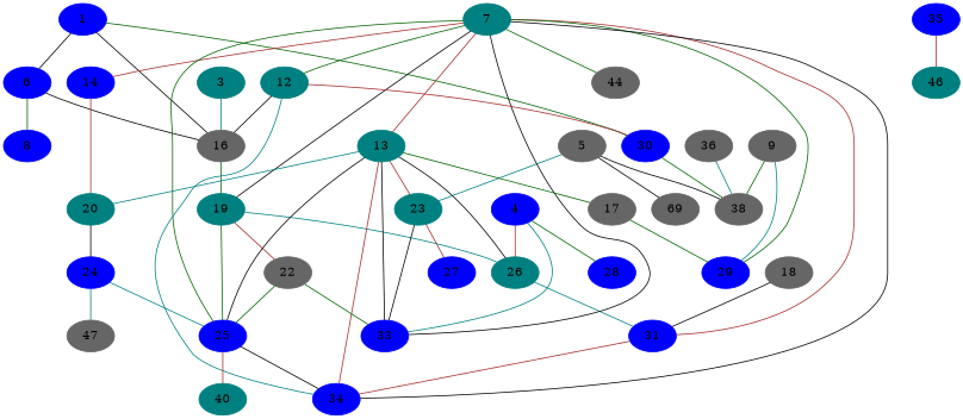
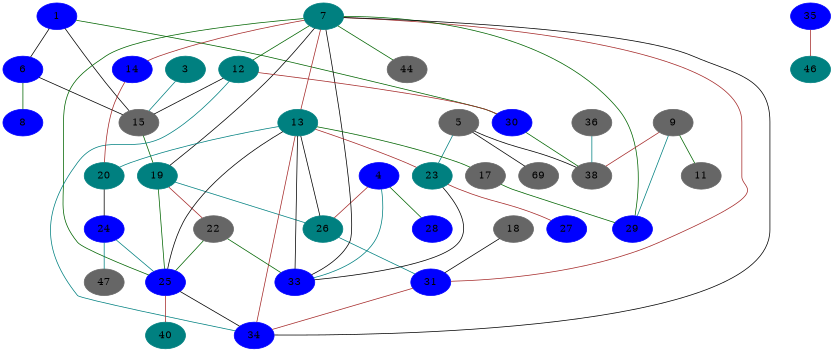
  graph {
    node [color=blue style=filled]
    edge [color=black weight=1.0]
    1
    6
-   15 [color=gray40 label=16]
+   15 [color=gray40]
    30
    8
    19 [color=teal]
    38 [color=gray40]
    3 [color=teal]
    26 [color=teal]
    4
    28
    33
    31
    5 [color=gray40]
    23 [color=teal]
    n16 [color=gray40 label=69]
    27
    7 [color=teal]
    12 [color=teal]
    13 [color=teal]
    14
    25
    29
    34
    44 [color=gray40]
    17 [color=gray40]
    20 [color=teal]
    22 [color=gray40]
    40 [color=teal]
    9 [color=gray40]
+   11 [color=gray40]
    24
    18 [color=gray40]
    47 [color=gray40]
    46 [color=teal]
    35
    36 [color=gray40]
    1 -- 6 [weight=2.0]
    1 -- 15
    1 -- 30 [color=darkgreen]
    6 -- 15
    6 -- 8 [color=darkgreen]
    15 -- 19 [color=darkgreen]
    30 -- 38 [color=darkgreen]
    19 -- 26 [color=teal]
    19 -- 25 [color=darkgreen]
    19 -- 22 [color=brown]
    3 -- 15 [color=teal]
    26 -- 31 [color=teal]
    4 -- 26 [color=brown weight=2.0]
    4 -- 28 [color=darkgreen]
    4 -- 33 [color=teal]
    31 -- 34 [color=brown]
    5 -- 38
    5 -- 23 [color=teal]
    5 -- n16
    23 -- 33
    23 -- 27 [color=brown]
    7 -- 19
    7 -- 33
    7 -- 31 [color=brown]
    7 -- 12 [color=darkgreen]
    7 -- 13 [color=brown]
    7 -- 14 [color=brown]
    7 -- 25 [color=darkgreen]
    7 -- 29 [color=darkgreen]
    7 -- 34
    7 -- 44 [color=darkgreen]
    12 -- 15
    12 -- 30 [color=brown]
    12 -- 34 [color=teal]
    13 -- 26
    13 -- 33 [weight=2.0]
    13 -- 23 [color=brown]
    13 -- 25
    13 -- 34 [color=brown]
    13 -- 17 [color=darkgreen]
    13 -- 20 [color=teal]
    14 -- 20 [color=brown]
    25 -- 34
    25 -- 40 [color=brown]
    17 -- 29 [color=darkgreen]
    20 -- 24
    22 -- 33 [color=darkgreen weight=2.0]
    22 -- 25 [color=darkgreen]
-   9 -- 38 [color=darkgreen]
+   9 -- 38 [color=brown]
    9 -- 29 [color=teal]
+   9 -- 11 [color=darkgreen]
    24 -- 25 [color=teal]
    24 -- 47 [color=teal]
    18 -- 31
    35 -- 46 [color=brown]
    36 -- 38 [color=teal]
  }
